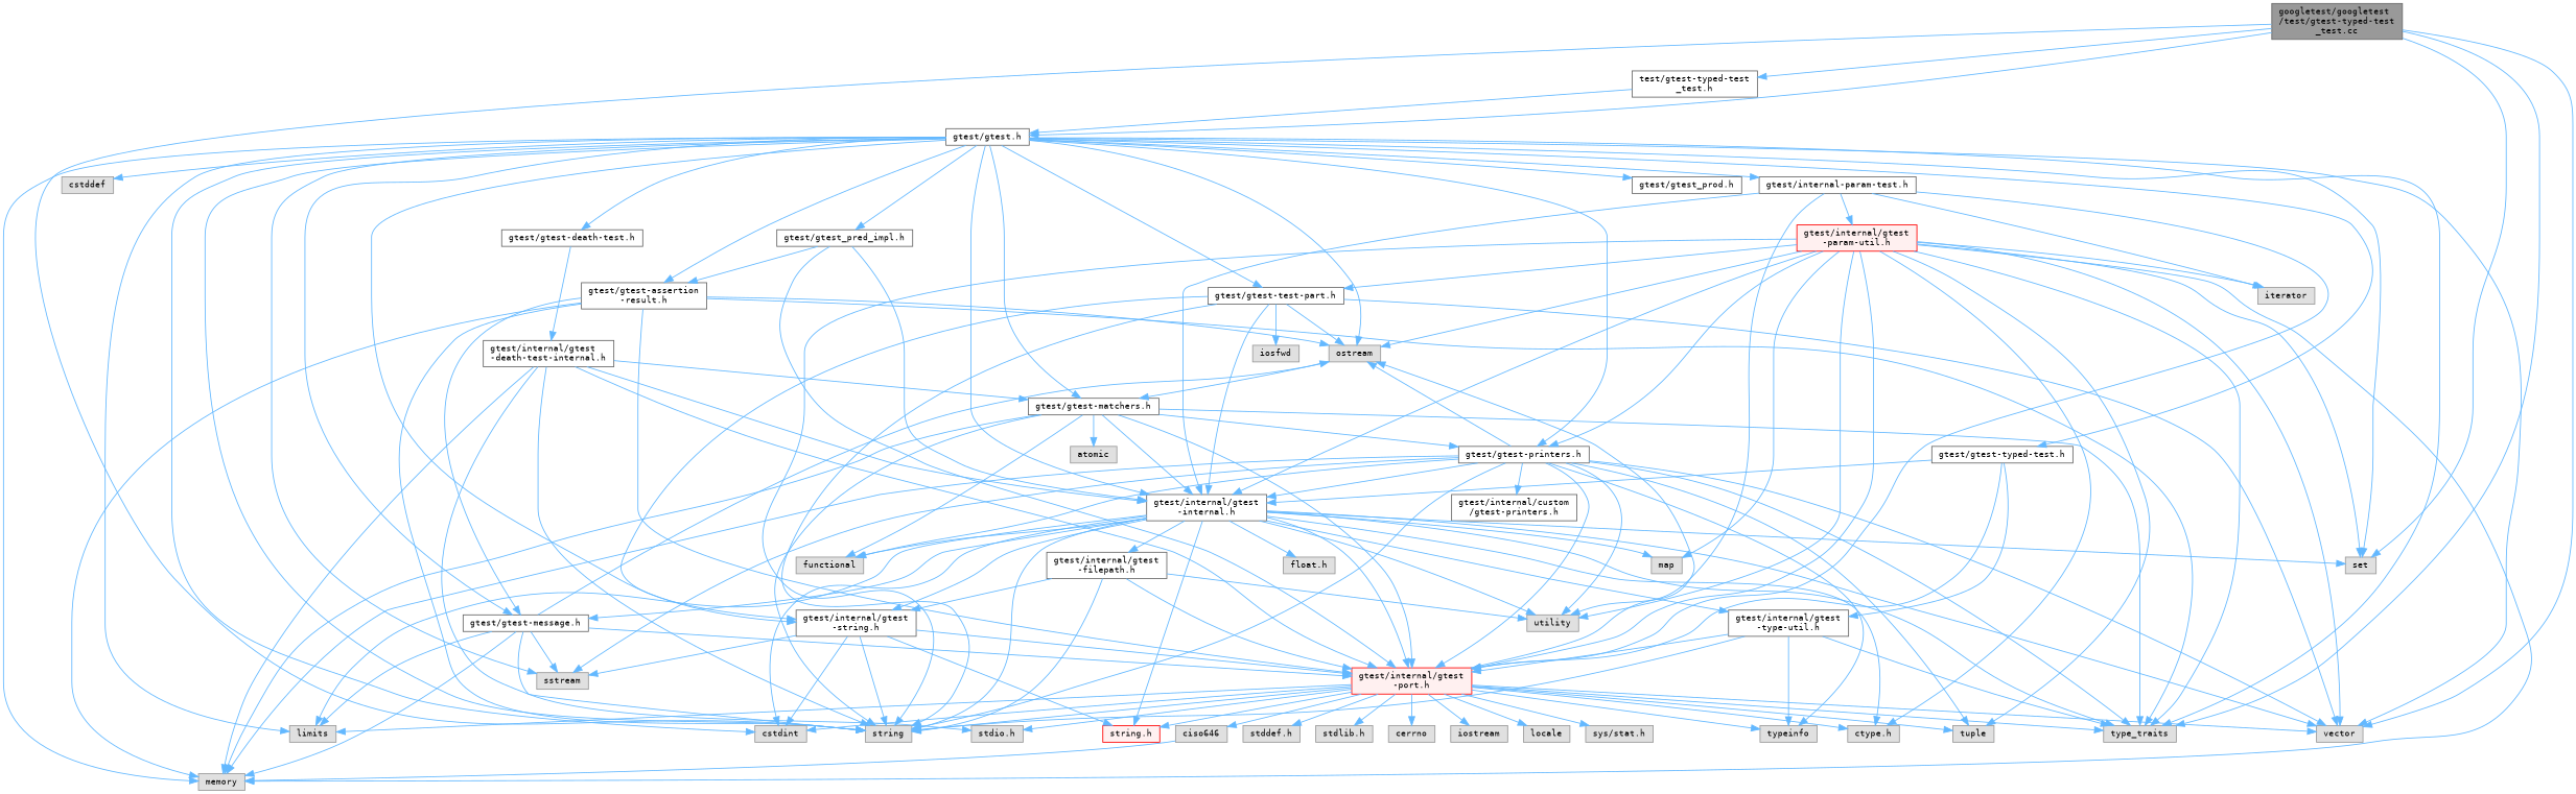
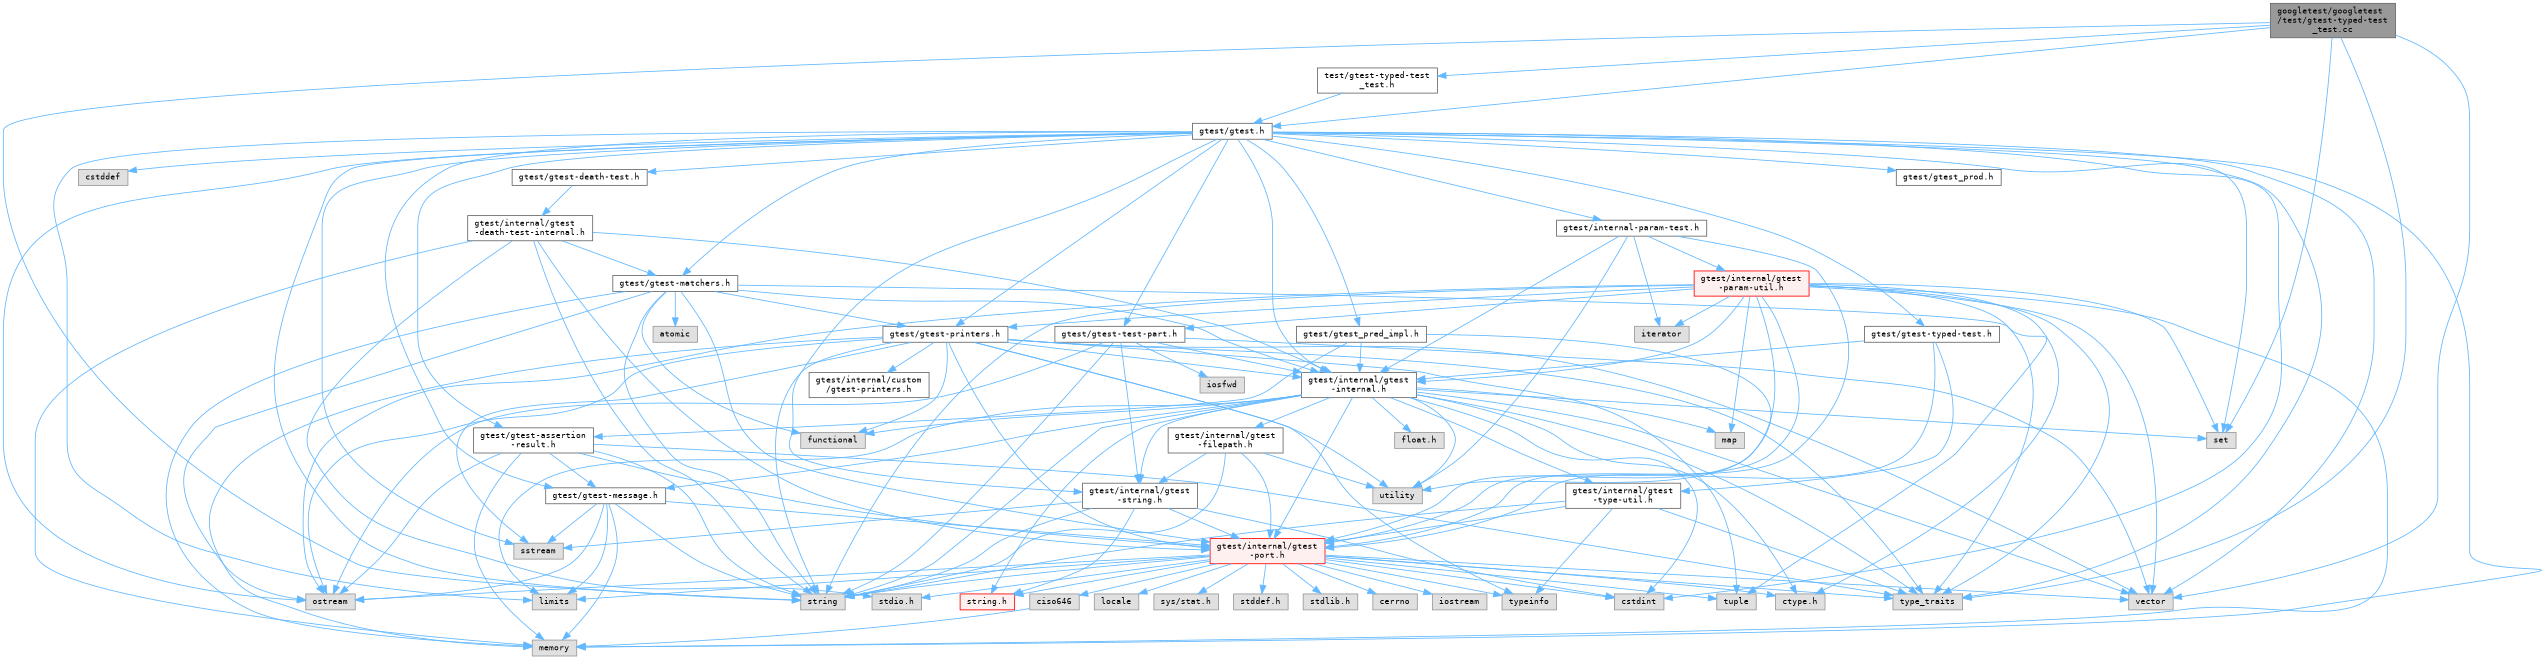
  digraph {
    fontname="DejaVu Sans Mono"
    node [color=grey60 fillcolor="#E0E0E0" fontname="DejaVu Sans Mono" fontsize=10 shape=box style=filled]
    edge [color=steelblue1 fontname="DejaVu Sans Mono" fontsize=10 labelfontname=Helvetica labelfontsize=10 style=solid]
    n1 [color=gray40 fillcolor=grey60 fontcolor=black height=0.2 label="googletest/googletest\l/test/gtest-typed-test\l_test.cc" width=0.4]
    n2 [color=grey40 fillcolor=white height=0.2 label="test/gtest-typed-test\l_test.h" width=0.4]
    n3 [color=grey40 fillcolor=white height=0.2 label="gtest/gtest.h" width=0.4]
    n4 [height=0.2 label=set width=0.4]
    n5 [height=0.2 label=string width=0.4]
    n6 [height=0.2 label=type_traits width=0.4]
    n7 [height=0.2 label=vector width=0.4]
    n8 [height=0.2 label=cstddef width=0.4]
    n9 [height=0.2 label=cstdint width=0.4]
    n10 [height=0.2 label=limits width=0.4]
    n11 [height=0.2 label=memory width=0.4]
    n12 [height=0.2 label=ostream width=0.4]
    n13 [height=0.2 label=sstream width=0.4]
    n14 [color=grey40 fillcolor=white height=0.2 label="gtest/gtest-assertion\l-result.h" width=0.4]
    n15 [color=grey40 fillcolor=white height=0.2 label="gtest/gtest-message.h" width=0.4]
    n16 [color=grey40 fillcolor=white height=0.2 label="gtest/gtest-death-test.h" width=0.4]
    n17 [color=grey40 fillcolor=white height=0.2 label="gtest/gtest-matchers.h" width=0.4]
    n18 [color=grey40 fillcolor=white height=0.2 label="gtest/gtest-printers.h" width=0.4]
    n19 [color=grey40 fillcolor=white height=0.2 label="gtest/internal/gtest\l-internal.h" width=0.4]
    n20 [color=grey40 fillcolor=white height=0.2 label="gtest/internal/gtest\l-string.h" width=0.4]
    n21 [color=grey40 fillcolor=white height=0.2 label="gtest/internal-param-test.h" width=0.4]
    n22 [color=grey40 fillcolor=white height=0.2 label="gtest/gtest-test-part.h" width=0.4]
    n23 [color=grey40 fillcolor=white height=0.2 label="gtest/gtest-typed-test.h" width=0.4]
    n24 [color=grey40 fillcolor=white height=0.2 label="gtest/gtest_pred_impl.h" width=0.4]
    n25 [color=grey40 fillcolor=white height=0.2 label="gtest/gtest_prod.h" width=0.4]
    n26 [color=red fillcolor="#FFF0F0" height=0.2 label="gtest/internal/gtest\l-port.h" width=0.4]
    n27 [color=grey40 fillcolor=white height=0.2 label="gtest/internal/gtest\l-death-test-internal.h" width=0.4]
    n28 [height=0.2 label=atomic width=0.4]
    n29 [height=0.2 label=functional width=0.4]
    n30 [height=0.2 label=tuple width=0.4]
    n31 [height=0.2 label=typeinfo width=0.4]
    n32 [height=0.2 label=utility width=0.4]
    n33 [color=grey40 fillcolor=white height=0.2 label="gtest/internal/custom\l/gtest-printers.h" width=0.4]
    n34 [height=0.2 label="ctype.h" width=0.4]
    n35 [color=red fillcolor="#FFF0F0" height=0.2 label="string.h" width=0.4]
    n36 [height=0.2 label="float.h" width=0.4]
    n37 [height=0.2 label=map width=0.4]
    n38 [color=grey40 fillcolor=white height=0.2 label="gtest/internal/gtest\l-filepath.h" width=0.4]
    n39 [color=grey40 fillcolor=white height=0.2 label="gtest/internal/gtest\l-type-util.h" width=0.4]
    n40 [height=0.2 label=iterator width=0.4]
    n41 [color=red fillcolor="#FFF0F0" height=0.2 label="gtest/internal/gtest\l-param-util.h" width=0.4]
    n42 [height=0.2 label=iosfwd width=0.4]
    n43 [height=0.2 label=ciso646 width=0.4]
    n44 [height=0.2 label="stddef.h" width=0.4]
    n45 [height=0.2 label="stdio.h" width=0.4]
    n46 [height=0.2 label="stdlib.h" width=0.4]
    n47 [height=0.2 label=cerrno width=0.4]
    n48 [height=0.2 label=iostream width=0.4]
    n49 [height=0.2 label=locale width=0.4]
    n50 [height=0.2 label="sys/stat.h" width=0.4]
    n1 -> n2
    n1 -> n3
    n1 -> n4
    n1 -> n5
    n1 -> n6
    n1 -> n7
    n2 -> n3
    n3 -> n4
    n3 -> n5
    n3 -> n6
    n3 -> n7
    n3 -> n8
    n3 -> n9
    n3 -> n10
    n3 -> n11
    n3 -> n12
    n3 -> n13
    n3 -> n14
    n3 -> n15
    n3 -> n16
    n3 -> n17
    n3 -> n18
    n3 -> n19
    n3 -> n20
    n3 -> n21
    n3 -> n22
    n3 -> n23
    n3 -> n24
    n3 -> n25
    n14 -> n5
    n14 -> n6
    n14 -> n11
    n14 -> n12
    n14 -> n15
    n14 -> n26
    n15 -> n5
    n15 -> n10
    n15 -> n11
    n15 -> n12
    n15 -> n13
    n15 -> n26
    n16 -> n27
    n17 -> n5
    n17 -> n6
    n17 -> n11
-   n12 -> n17
+   n17 -> n12
    n17 -> n18
    n17 -> n19
    n17 -> n26
    n17 -> n28
    n17 -> n29
    n18 -> n5
    n18 -> n6
    n18 -> n7
    n18 -> n11
    n18 -> n12
    n18 -> n13
    n18 -> n19
    n18 -> n26
    n18 -> n29
    n18 -> n30
    n18 -> n31
    n18 -> n32
    n18 -> n33
    n19 -> n4
    n19 -> n5
    n19 -> n6
    n19 -> n7
    n19 -> n9
    n19 -> n10
    n19 -> n15
    n19 -> n20
    n19 -> n26
    n19 -> n29
    n19 -> n32
    n19 -> n34
    n19 -> n35
    n19 -> n36
    n19 -> n37
    n19 -> n38
    n19 -> n39
    n20 -> n5
    n20 -> n9
    n20 -> n13
    n20 -> n26
    n20 -> n35
    n21 -> n19
    n21 -> n26
    n21 -> n32
    n21 -> n40
    n21 -> n41
    n22 -> n5
    n22 -> n7
    n22 -> n12
    n22 -> n19
    n22 -> n20
    n22 -> n42
    n23 -> n19
    n23 -> n26
    n23 -> n39
    n24 -> n14
    n24 -> n19
    n24 -> n26
    n26 -> n5
    n26 -> n6
    n26 -> n7
    n26 -> n9
    n26 -> n10
    n26 -> n12
    n26 -> n30
    n26 -> n31
    n26 -> n34
    n26 -> n35
    n26 -> n43
    n26 -> n44
    n26 -> n45
    n26 -> n46
    n26 -> n47
    n26 -> n48
    n26 -> n49
    n26 -> n50
    n27 -> n5
    n27 -> n11
    n27 -> n17
    n27 -> n19
    n27 -> n26
    n27 -> n45
    n38 -> n5
    n38 -> n20
    n38 -> n26
    n38 -> n32
    n39 -> n5
    n39 -> n6
    n39 -> n26
    n39 -> n31
    n41 -> n4
    n41 -> n5
    n41 -> n6
    n41 -> n7
    n41 -> n11
    n41 -> n12
    n41 -> n18
    n41 -> n19
    n41 -> n22
    n41 -> n26
    n41 -> n30
    n41 -> n32
    n41 -> n34
    n41 -> n37
    n41 -> n40
    n43 -> n11
  }
